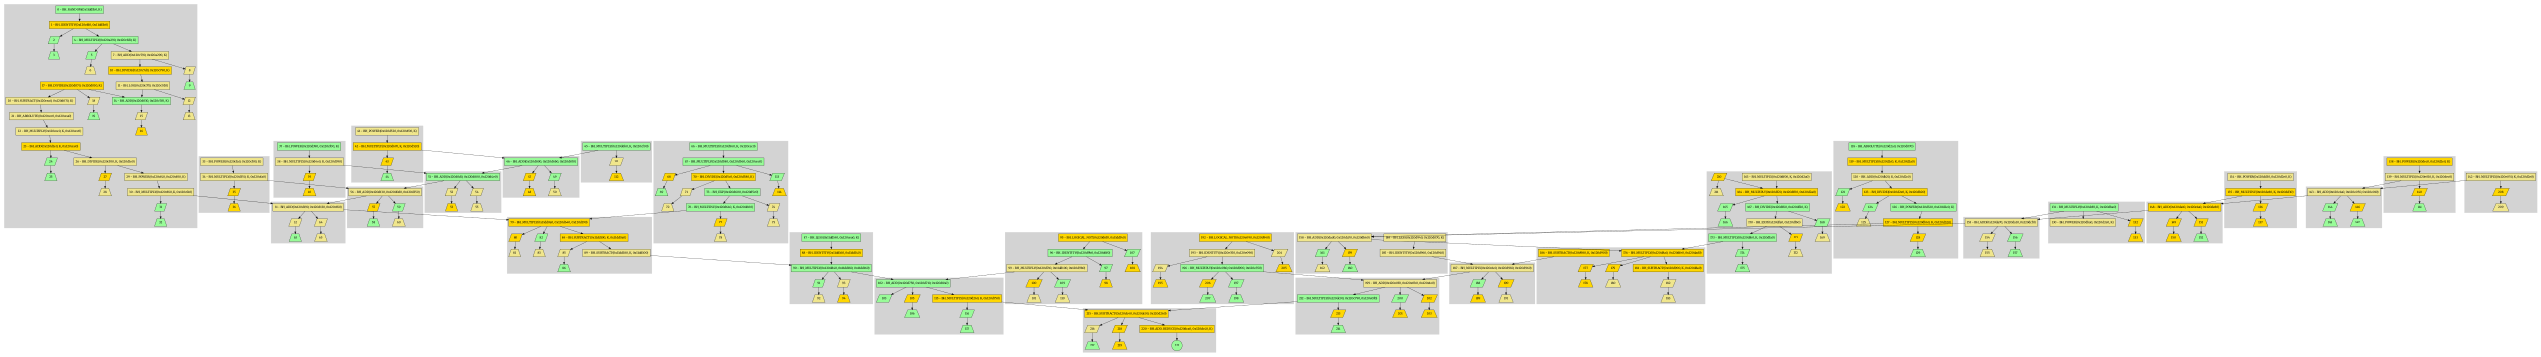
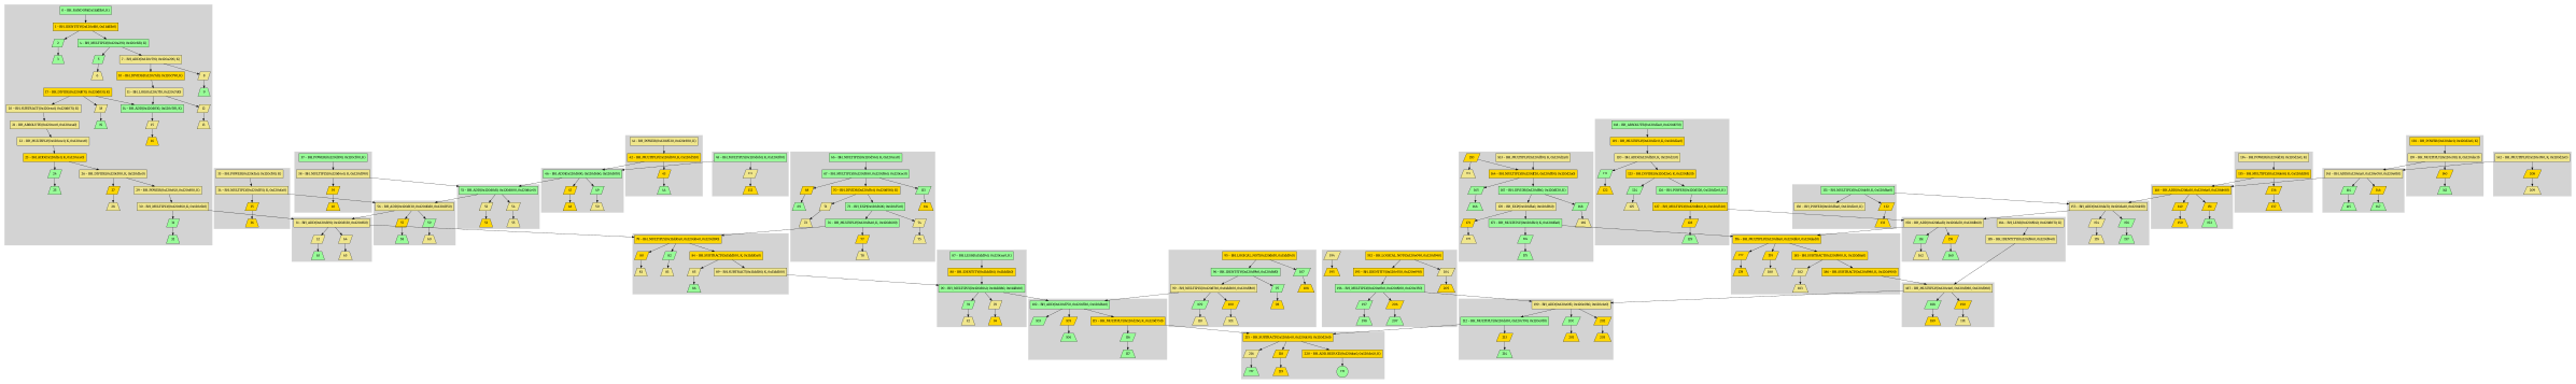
  digraph {
    fontname=Merriweather
    nodesep=0.8
    splines=false
    node [fillcolor=gold fontname=Merriweather shape=box style=filled]
    edge [fontname=Merriweather]
    n1 [fillcolor=palegreen label="0 - BH_RANDOM(0x11dd1b0, K)"]
    n2 [label="1 - BH_IDENTITY(0x120cfd0, 0x11dd1b0)"]
    2 [fillcolor=palegreen shape=parallelogram]
    3 [fillcolor=palegreen shape=trapezium]
    n5 [fillcolor=palegreen label="4 - BH_MULTIPLY(0x120a290, 0x120cfd0, K)"]
    5 [fillcolor=palegreen shape=parallelogram]
    6 [fillcolor=khaki shape=trapezium]
    n8 [fillcolor=khaki label="7 - BH_ADD(0x120c790, 0x120a290, K)"]
    8 [fillcolor=khaki shape=parallelogram]
    9 [fillcolor=palegreen shape=trapezium]
    n11 [label="10 - BH_DIVIDE(0x120c7d0, 0x120c790, K)"]
    n12 [fillcolor=khaki label="11 - BH_LOG(0x120c7f0, 0x120c7d0)"]
    12 [fillcolor=khaki shape=parallelogram]
    13 [fillcolor=khaki shape=trapezium]
    n15 [fillcolor=palegreen label="14 - BH_ADD(0x120d030, 0x120c7f0, K)"]
    15 [fillcolor=khaki shape=parallelogram]
    16 [shape=trapezium]
    n18 [label="17 - BH_DIVIDE(0x120d070, 0x120d030, K)"]
    18 [fillcolor=khaki shape=parallelogram]
    19 [fillcolor=palegreen shape=trapezium]
    n21 [fillcolor=khaki label="20 - BH_SUBTRACT(0x120cea0, 0x120d070, K)"]
    n22 [fillcolor=khaki label="21 - BH_ABSOLUTE(0x120cec0, 0x120cea0)"]
    n23 [fillcolor=khaki label="22 - BH_MULTIPLY(0x120cee0, K, 0x120cec0)"]
    n24 [label="23 - BH_ADD(0x120d1e0, K, 0x120cee0)"]
    24 [fillcolor=palegreen shape=parallelogram]
    25 [fillcolor=palegreen shape=trapezium]
    n27 [fillcolor=khaki label="26 - BH_DIVIDE(0x120cf00, K, 0x120d1e0)"]
    27 [shape=parallelogram]
    28 [fillcolor=khaki shape=trapezium]
    n30 [fillcolor=khaki label="29 - BH_POWER(0x120cf40, 0x120cf00, K)"]
    n31 [fillcolor=khaki label="30 - BH_MULTIPLY(0x120cf60, K, 0x120cf40)"]
    31 [fillcolor=palegreen shape=parallelogram]
    32 [fillcolor=palegreen shape=trapezium]
    n34 [fillcolor=khaki label="33 - BH_POWER(0x120cfa0, 0x120cf00, K)"]
    n35 [fillcolor=khaki label="34 - BH_MULTIPLY(0x120d350, K, 0x120cfa0)"]
    35 [shape=parallelogram]
    36 [shape=trapezium]
    n38 [fillcolor=palegreen label="66 - BH_MULTIPLY(0x120d560, K, 0x120cec0)"]
    n39 [fillcolor=palegreen label="67 - BH_MULTIPLY(0x120d580, 0x120d560, 0x120cec0)"]
    68 [shape=parallelogram]
    69 [fillcolor=palegreen shape=trapezium]
    n42 [label="70 - BH_DIVIDE(0x120d5c0, 0x120d580, K)"]
    71 [fillcolor=khaki shape=parallelogram]
    72 [fillcolor=khaki shape=trapezium]
    n45 [fillcolor=palegreen label="73 - BH_EXP(0x120d600, 0x120d5c0)"]
    74 [fillcolor=khaki shape=parallelogram]
    75 [fillcolor=khaki shape=trapezium]
    n48 [fillcolor=palegreen label="76 - BH_MULTIPLY(0x120d640, K, 0x120d600)"]
    77 [shape=parallelogram]
    78 [fillcolor=khaki shape=trapezium]
    113 [fillcolor=palegreen shape=parallelogram]
    114 [shape=trapezium]
    n53 [fillcolor=khaki label="56 - BH_ADD(0x120d130, 0x120d0d0, 0x120d350)"]
    57 [shape=parallelogram]
    58 [fillcolor=palegreen shape=trapezium]
    59 [fillcolor=palegreen shape=parallelogram]
    60 [fillcolor=khaki shape=trapezium]
    n58 [fillcolor=khaki label="61 - BH_ADD(0x120d190, 0x120d130, 0x120cf60)"]
    62 [fillcolor=khaki shape=parallelogram]
    63 [fillcolor=palegreen shape=trapezium]
    64 [fillcolor=khaki shape=parallelogram]
    65 [fillcolor=khaki shape=trapezium]
    n63 [fillcolor=palegreen label="37 - BH_POWER(0x120d390, 0x120cf00, K)"]
    n64 [fillcolor=khaki label="38 - BH_MULTIPLY(0x120d4e0, K, 0x120d390)"]
    39 [shape=parallelogram]
    40 [shape=trapezium]
    n67 [fillcolor=palegreen label="51 - BH_ADD(0x120d0d0, 0x120d800, 0x120d4e0)"]
    52 [fillcolor=khaki shape=parallelogram]
    53 [shape=trapezium]
    54 [fillcolor=khaki shape=parallelogram]
    55 [fillcolor=khaki shape=trapezium]
    n72 [fillcolor=khaki label="41 - BH_POWER(0x120d520, 0x120cf00, K)"]
    n73 [label="42 - BH_MULTIPLY(0x120d670, K, 0x120d520)"]
    43 [shape=parallelogram]
    44 [fillcolor=palegreen shape=trapezium]
    n76 [fillcolor=palegreen label="45 - BH_MULTIPLY(0x120d6b0, K, 0x120cf00)"]
    111 [fillcolor=khaki shape=parallelogram]
    112 [shape=trapezium]
    n79 [fillcolor=palegreen label="46 - BH_ADD(0x120d800, 0x120d6b0, 0x120d670)"]
    47 [shape=parallelogram]
    48 [shape=trapezium]
    49 [fillcolor=palegreen shape=parallelogram]
    50 [fillcolor=khaki shape=trapezium]
    n84 [label="79 - BH_MULTIPLY(0x11dd0a0, 0x120d640, 0x120d190)"]
    80 [shape=parallelogram]
    81 [fillcolor=khaki shape=trapezium]
    82 [fillcolor=palegreen shape=parallelogram]
    83 [fillcolor=khaki shape=trapezium]
    n89 [label="84 - BH_SUBTRACT(0x11dd100, K, 0x11dd0a0)"]
    85 [fillcolor=khaki shape=parallelogram]
    86 [fillcolor=palegreen shape=trapezium]
    n92 [fillcolor=khaki label="89 - BH_SUBTRACT(0x11dd180, K, 0x11dd100)"]
    n93 [fillcolor=palegreen label="118 - BH_ABSOLUTE(0x120d2a0, 0x120d070)"]
    n94 [label="119 - BH_MULTIPLY(0x120d2c0, K, 0x120d2a0)"]
    n95 [fillcolor=khaki label="120 - BH_ADD(0x120db20, K, 0x120d2c0)"]
    121 [fillcolor=palegreen shape=parallelogram]
    122 [shape=trapezium]
    n98 [label="123 - BH_DIVIDE(0x120d2e0, K, 0x120db20)"]
    124 [fillcolor=palegreen shape=parallelogram]
    125 [fillcolor=khaki shape=trapezium]
    n101 [fillcolor=palegreen label="126 - BH_POWER(0x120d320, 0x120d2e0, K)"]
    n102 [label="127 - BH_MULTIPLY(0x120db60, K, 0x120d320)"]
    128 [shape=parallelogram]
    129 [fillcolor=palegreen shape=trapezium]
    n105 [fillcolor=khaki label="130 - BH_POWER(0x120dba0, 0x120d2e0, K)"]
    n106 [fillcolor=palegreen label="131 - BH_MULTIPLY(0x120dcf0, K, 0x120dba0)"]
    132 [shape=parallelogram]
    133 [shape=trapezium]
    n109 [fillcolor=khaki label="134 - BH_POWER(0x120dd30, 0x120d2e0, K)"]
    n110 [label="135 - BH_MULTIPLY(0x120de80, K, 0x120dd30)"]
    136 [shape=parallelogram]
    137 [shape=trapezium]
    n113 [label="138 - BH_POWER(0x120dec0, 0x120d2e0, K)"]
    n114 [fillcolor=khaki label="139 - BH_MULTIPLY(0x120e010, K, 0x120dec0)"]
    140 [shape=parallelogram]
    141 [fillcolor=palegreen shape=trapezium]
    n117 [fillcolor=palegreen label="87 - BH_LESS(0x11dd140, 0x120cea0, K)"]
    n118 [label="88 - BH_IDENTITY(0x11dd160, 0x11dd140)"]
    n119 [fillcolor=palegreen label="90 - BH_MULTIPLY(0x120d840, 0x11dd180, 0x11dd160)"]
    91 [fillcolor=palegreen shape=parallelogram]
    92 [fillcolor=khaki shape=trapezium]
    93 [fillcolor=khaki shape=parallelogram]
    94 [shape=trapezium]
    n124 [label="95 - BH_LOGICAL_NOT(0x120d6f0, 0x11dd140)"]
    n125 [fillcolor=palegreen label="96 - BH_IDENTITY(0x120d9b0, 0x120d6f0)"]
    97 [fillcolor=palegreen shape=parallelogram]
    98 [shape=trapezium]
    n128 [fillcolor=khaki label="99 - BH_MULTIPLY(0x120d710, 0x11dd100, 0x120d9b0)"]
    100 [shape=parallelogram]
    101 [fillcolor=khaki shape=trapezium]
    107 [fillcolor=palegreen shape=parallelogram]
    108 [shape=trapezium]
    109 [fillcolor=palegreen shape=parallelogram]
    110 [fillcolor=khaki shape=trapezium]
    n135 [fillcolor=palegreen label="102 - BH_ADD(0x120d750, 0x120d710, 0x120d840)"]
    103 [fillcolor=palegreen shape=parallelogram]
    105 [shape=parallelogram]
    106 [fillcolor=palegreen shape=trapezium]
    n139 [label="115 - BH_MULTIPLY(0x120d260, K, 0x120d750)"]
    116 [fillcolor=palegreen shape=parallelogram]
    117 [fillcolor=palegreen shape=trapezium]
    n142 [label="215 - BH_SUBTRACT(0x120dc40, 0x120dc00, 0x120d260)"]
    216 [fillcolor=khaki shape=parallelogram]
    217 [fillcolor=palegreen shape=trapezium]
    218 [shape=parallelogram]
    219 [shape=trapezium]
    n147 [label="220 - BH_ADD_REDUCE(0x120dca0, 0x120dc40, K)"]
    221 [fillcolor=palegreen shape=circle]
    n149 [label="192 - BH_LOGICAL_NOT(0x120e090, 0x120d940)"]
-   n150 [fillcolor=khaki label="193 - BH_IDENTITY(0x120e350, 0x120e090)"]
+   n150 [label="193 - BH_IDENTITY(0x120e350, 0x120e090)"]
    194 [fillcolor=khaki shape=parallelogram]
    195 [shape=trapezium]
    n153 [fillcolor=palegreen label="196 - BH_MULTIPLY(0x120e0b0, 0x120d900, 0x120e350)"]
    197 [fillcolor=palegreen shape=parallelogram]
    198 [fillcolor=palegreen shape=trapezium]
    204 [fillcolor=khaki shape=parallelogram]
    205 [shape=trapezium]
    206 [shape=parallelogram]
    207 [fillcolor=palegreen shape=trapezium]
    n160 [fillcolor=khaki label="199 - BH_ADD(0x120e0f0, 0x120e0b0, 0x120e1e0)"]
    200 [fillcolor=palegreen shape=parallelogram]
    201 [shape=trapezium]
    202 [shape=parallelogram]
    203 [shape=trapezium]
    n165 [fillcolor=palegreen label="212 - BH_MULTIPLY(0x120dc00, 0x120c790, 0x120e0f0)"]
    213 [shape=parallelogram]
    214 [fillcolor=palegreen shape=trapezium]
    n168 [fillcolor=khaki label="163 - BH_MULTIPLY(0x120df00, K, 0x120d2a0)"]
    n169 [label="164 - BH_MULTIPLY(0x120df20, 0x120df00, 0x120d2a0)"]
    165 [fillcolor=palegreen shape=parallelogram]
    166 [fillcolor=palegreen shape=trapezium]
    n172 [fillcolor=palegreen label="167 - BH_DIVIDE(0x120df60, 0x120df20, K)"]
    168 [fillcolor=palegreen shape=parallelogram]
    169 [fillcolor=khaki shape=trapezium]
    n175 [fillcolor=khaki label="170 - BH_EXP(0x120dfa0, 0x120df60)"]
    171 [shape=parallelogram]
    172 [fillcolor=khaki shape=trapezium]
    n178 [fillcolor=palegreen label="173 - BH_MULTIPLY(0x120dfe0, K, 0x120dfa0)"]
    174 [fillcolor=palegreen shape=parallelogram]
    175 [fillcolor=palegreen shape=trapezium]
    210 [shape=parallelogram]
    211 [fillcolor=khaki shape=trapezium]
    n183 [label="176 - BH_MULTIPLY(0x120d8a0, 0x120dfe0, 0x120dad0)"]
    177 [shape=parallelogram]
    178 [shape=trapezium]
    179 [shape=parallelogram]
    180 [fillcolor=khaki shape=trapezium]
    n188 [label="181 - BH_SUBTRACT(0x120d900, K, 0x120d8a0)"]
    182 [fillcolor=khaki shape=parallelogram]
    183 [fillcolor=khaki shape=trapezium]
    n191 [label="186 - BH_SUBTRACT(0x120d980, K, 0x120d900)"]
    n192 [fillcolor=khaki label="187 - BH_MULTIPLY(0x120e1e0, 0x120d980, 0x120d960)"]
    188 [fillcolor=palegreen shape=parallelogram]
    189 [shape=trapezium]
    190 [shape=parallelogram]
    191 [fillcolor=khaki shape=trapezium]
    n197 [fillcolor=khaki label="158 - BH_ADD(0x120dad0, 0x120da70, 0x120db60)"]
    159 [shape=parallelogram]
    160 [fillcolor=palegreen shape=trapezium]
    161 [fillcolor=palegreen shape=parallelogram]
    162 [fillcolor=khaki shape=trapezium]
    n202 [fillcolor=khaki label="184 - BH_LESS(0x120d940, 0x120d070, K)"]
    n203 [fillcolor=khaki label="185 - BH_IDENTITY(0x120d960, 0x120d940)"]
    n204 [fillcolor=khaki label="153 - BH_ADD(0x120da70, 0x120da10, 0x120dcf0)"]
    154 [fillcolor=khaki shape=parallelogram]
    155 [fillcolor=khaki shape=trapezium]
    156 [fillcolor=palegreen shape=parallelogram]
    157 [fillcolor=palegreen shape=trapezium]
    n209 [label="148 - BH_ADD(0x120da10, 0x120e1a0, 0x120de80)"]
    149 [shape=parallelogram]
    150 [shape=trapezium]
    151 [shape=parallelogram]
    152 [fillcolor=palegreen shape=trapezium]
    n214 [fillcolor=khaki label="143 - BH_ADD(0x120e1a0, 0x120e050, 0x120e010)"]
    144 [fillcolor=palegreen shape=parallelogram]
    145 [fillcolor=palegreen shape=trapezium]
    146 [shape=parallelogram]
    147 [fillcolor=palegreen shape=trapezium]
    n219 [fillcolor=khaki label="142 - BH_MULTIPLY(0x120e050, K, 0x120d2e0)"]
    208 [shape=parallelogram]
    209 [fillcolor=khaki shape=trapezium]
    subgraph cluster_1 {
      color=lightgrey
      style=filled
      n1
      n2
      2
      3
      n5
      5
      6
      n8
      8
      9
      n11
      n12
      12
      13
      n15
      15
      16
      n18
      18
      19
      n21
      n22
      n23
      n24
      24
      25
      n27
      27
      28
      n30
      n31
      31
      32
    }
    subgraph cluster_2 {
      color=lightgrey
      style=filled
      n34
      n35
      35
      36
    }
    subgraph cluster_3 {
      color=lightgrey
      style=filled
      n38
      n39
      68
      69
      n42
      71
      72
      n45
      74
      75
      n48
      77
      78
      113
      114
    }
    subgraph cluster_4 {
      color=lightgrey
      style=filled
      n53
      57
      58
      59
      60
    }
    subgraph cluster_5 {
      color=lightgrey
      style=filled
      n58
      62
      63
      64
      65
    }
    subgraph cluster_6 {
      color=lightgrey
      style=filled
      n63
      n64
      39
      40
    }
    subgraph cluster_7 {
      color=lightgrey
      style=filled
      n67
      52
      53
      54
      55
    }
    subgraph cluster_8 {
      color=lightgrey
      style=filled
      n72
      n73
      43
      44
    }
    subgraph cluster_9 {
      color=lightgrey
      style=filled
      n76
      111
      112
    }
    subgraph cluster_10 {
      color=lightgrey
      style=filled
      n79
      47
      48
      49
      50
    }
    subgraph cluster_11 {
      color=lightgrey
      style=filled
      n84
      80
      81
      82
      83
      n89
      85
      86
      n92
    }
    subgraph cluster_12 {
      color=lightgrey
      style=filled
      n93
      n94
      n95
      121
      122
      n98
      124
      125
      n101
      n102
      128
      129
    }
    subgraph cluster_13 {
      color=lightgrey
      style=filled
      n105
      n106
      132
      133
    }
    subgraph cluster_14 {
      color=lightgrey
      style=filled
      n109
      n110
      136
      137
    }
    subgraph cluster_15 {
      color=lightgrey
      style=filled
      n113
      n114
      140
      141
    }
    subgraph cluster_16 {
      color=lightgrey
      style=filled
      n117
      n118
      n119
      91
      92
      93
      94
    }
    subgraph cluster_17 {
      color=lightgrey
      style=filled
      n124
      n125
      97
      98
      n128
      100
      101
      107
      108
      109
      110
    }
    subgraph cluster_18 {
      color=lightgrey
      style=filled
      n135
      103
      105
      106
      n139
      116
      117
    }
    subgraph cluster_19 {
      color=lightgrey
      style=filled
      n142
      216
      217
      218
      219
      n147
      221
    }
    subgraph cluster_20 {
      color=lightgrey
      style=filled
      n149
      n150
      194
      195
      n153
      197
      198
      204
      205
      206
      207
    }
    subgraph cluster_21 {
      color=lightgrey
      style=filled
      n160
      200
      201
      202
      203
      n165
      213
      214
    }
    subgraph cluster_22 {
      color=lightgrey
      style=filled
      n168
      n169
      165
      166
      n172
      168
      169
      n175
      171
      172
      n178
      174
      175
      210
      211
    }
    subgraph cluster_23 {
      color=lightgrey
      style=filled
      n183
      177
      178
      179
      180
      n188
      182
      183
      n191
    }
    subgraph cluster_24 {
      color=lightgrey
      style=filled
      n192
      188
      189
      190
      191
    }
    subgraph cluster_25 {
      color=lightgrey
      style=filled
      n197
      159
      160
      161
      162
      n202
      n203
    }
    subgraph cluster_26 {
      color=lightgrey
      style=filled
      n204
      154
      155
      156
      157
    }
    subgraph cluster_27 {
      color=lightgrey
      style=filled
      n209
      149
      150
      151
      152
    }
    subgraph cluster_28 {
      color=lightgrey
      style=filled
      n214
      144
      145
      146
      147
    }
    subgraph cluster_29 {
      color=lightgrey
      style=filled
      n219
      208
      209
    }
    n1 -> n2
    n2 -> 2
    n2 -> n5
    2 -> 3
    n5 -> 5
    n5 -> n8
    5 -> 6
    n8 -> 8
    n8 -> n11
    8 -> 9
    n11 -> n12
    n12 -> 12
    n12 -> n15
    12 -> 13
    n15 -> 15
    15 -> 16
    n18 -> n15
    n18 -> 18
    n18 -> n21
    18 -> 19
    n21 -> n22
    n22 -> n23
    n23 -> n24
    n24 -> 24
    n24 -> n27
    24 -> 25
    n27 -> 27
    n27 -> n30
    27 -> 28
    n30 -> n31
    n31 -> 31
    n31 -> n58
    31 -> 32
    n34 -> n35
    n35 -> 35
    n35 -> n53
    35 -> 36
    n38 -> n39
    n39 -> 68
    n39 -> n42
    n39 -> 113
    68 -> 69
    n42 -> 71
    n42 -> n45
    71 -> 72
    n45 -> 74
    n45 -> n48
    74 -> 75
    n48 -> 77
    n48 -> n84
    77 -> 78
    113 -> 114
    n53 -> 57
    n53 -> 59
    n53 -> n58
    57 -> 58
    59 -> 60
    n58 -> 62
    n58 -> 64
    n58 -> n84
    62 -> 63
    64 -> 65
    n63 -> n64
    n64 -> 39
    n64 -> n67
    39 -> 40
    n67 -> n53
    n67 -> 52
    n67 -> 54
    52 -> 53
    54 -> 55
    n72 -> n73
    n73 -> 43
    n73 -> n79
    43 -> 44
    n76 -> 111
    n76 -> n79
    111 -> 112
    n79 -> n67
    n79 -> 47
    n79 -> 49
    47 -> 48
    49 -> 50
    n84 -> 80
    n84 -> 82
    n84 -> n89
    80 -> 81
    82 -> 83
    n89 -> 85
    n89 -> n92
    85 -> 86
    n92 -> n119
    n93 -> n94
    n94 -> n95
    n95 -> 121
    n95 -> n98
    121 -> 122
    n98 -> 124
    n98 -> n101
    124 -> 125
    n101 -> n102
    n102 -> 128
    n102 -> n197
    128 -> 129
    n106 -> n105
    n106 -> 132
    n106 -> n204
    132 -> 133
    n109 -> n110
    n110 -> 136
    n110 -> n209
    136 -> 137
    n113 -> n114
    n114 -> 140
    n114 -> n214
    140 -> 141
    n117 -> n118
    n118 -> n119
    n119 -> 91
    n119 -> 93
    n119 -> n135
    91 -> 92
    93 -> 94
    n124 -> n125
    n124 -> 107
    n125 -> 97
    n125 -> n128
    97 -> 98
    n128 -> 100
    n128 -> 109
    n128 -> n135
    100 -> 101
    107 -> 108
    109 -> 110
    n135 -> 103
    n135 -> 105
    n135 -> n139
    105 -> 106
    n139 -> 116
    n139 -> n142
    116 -> 117
    n142 -> 216
    n142 -> 218
    n142 -> n147
    216 -> 217
    218 -> 219
    n147 -> 221
    n149 -> n150
    n149 -> 204
-   n150 -> 194
    n150 -> n153
    194 -> 195
    n153 -> 197
    n153 -> 206
    n153 -> n160
    197 -> 198
    204 -> 205
    206 -> 207
    n160 -> 200
    n160 -> 202
    n160 -> n165
    200 -> 201
    202 -> 203
    n165 -> n142
    n165 -> 213
    213 -> 214
    n168 -> n169
    n169 -> 165
    n169 -> n172
    165 -> 166
    n172 -> 168
    n172 -> n175
    168 -> 169
    n175 -> 171
    n175 -> n178
    171 -> 172
    n178 -> 174
    n178 -> n183
    174 -> 175
    210 -> n169
    210 -> 211
    n183 -> 177
    n183 -> 179
    n183 -> n188
    177 -> 178
    179 -> 180
    n188 -> 182
+   n188 -> n191
    182 -> 183
    n191 -> n192
    n192 -> n160
    n192 -> 188
    n192 -> 190
    188 -> 189
    190 -> 191
    n197 -> n183
    n197 -> 159
    n197 -> 161
    159 -> 160
    161 -> 162
    n202 -> n203
    n203 -> n192
    n204 -> n197
    n204 -> 154
    n204 -> 156
    154 -> 155
    156 -> 157
    n209 -> n204
    n209 -> 149
    n209 -> 151
    149 -> 150
    151 -> 152
    n214 -> n209
    n214 -> 144
    n214 -> 146
    144 -> 145
    146 -> 147
    n219 -> n214
    n219 -> 208
    208 -> 209
  }
